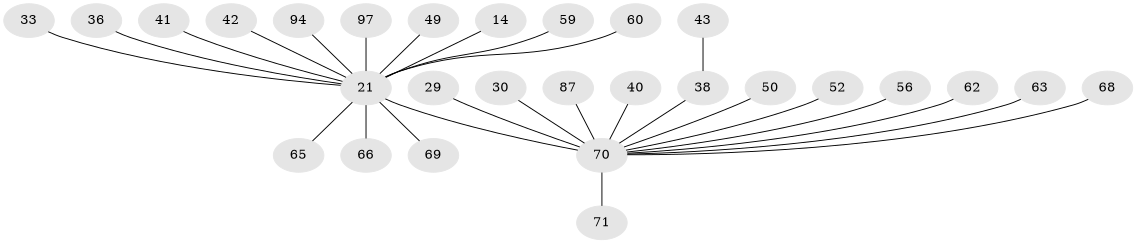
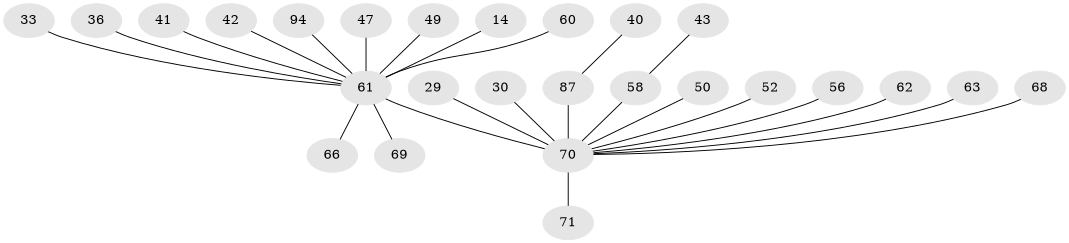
  graph {
    node [color=gray90 style=filled]
    70 [super="+48+67+51+55+1+17+22"]
    71 [super="+8"]
    29
    n4 [label=30]
-   61 [super="+24+46+9+14+18+19+20+21+25+27+28+30" label=21]
-   65 [super="+53"]
+   61 [super="+24+46+9+14+18+19+20+21+25+27+28+30"]
    66 [super="+34"]
    69 [super="+38"]
    33
    36
    n11 [label=87]
    40
    41 [super="+15"]
    42
    43 [super="+39"]
-   58 [label=38]
+   58
    n17 [label=94]
-   47 [label=97]
+   47
    49
    50
    52 [super="+23"]
    n22 [label=14]
    56
-   59 [super="+45"]
    60
    62
    n27 [label=63]
    68
    70 -- 71
    29 -- 70
    n4 -- 70
    61 -- 70 [weight=5]
-   61 -- 65
    61 -- 66
    61 -- 69
    33 -- 61
    36 -- 61
    n11 -- 70
-   40 -- 70
+   40 -- n11
    41 -- 61
    42 -- 61
    43 -- 58
    58 -- 70
    n17 -- 61
    47 -- 61
    49 -- 61
    50 -- 70
    52 -- 70
    n22 -- 61
    56 -- 70
-   59 -- 61
    60 -- 61
    62 -- 70
    n27 -- 70
    68 -- 70
  }
